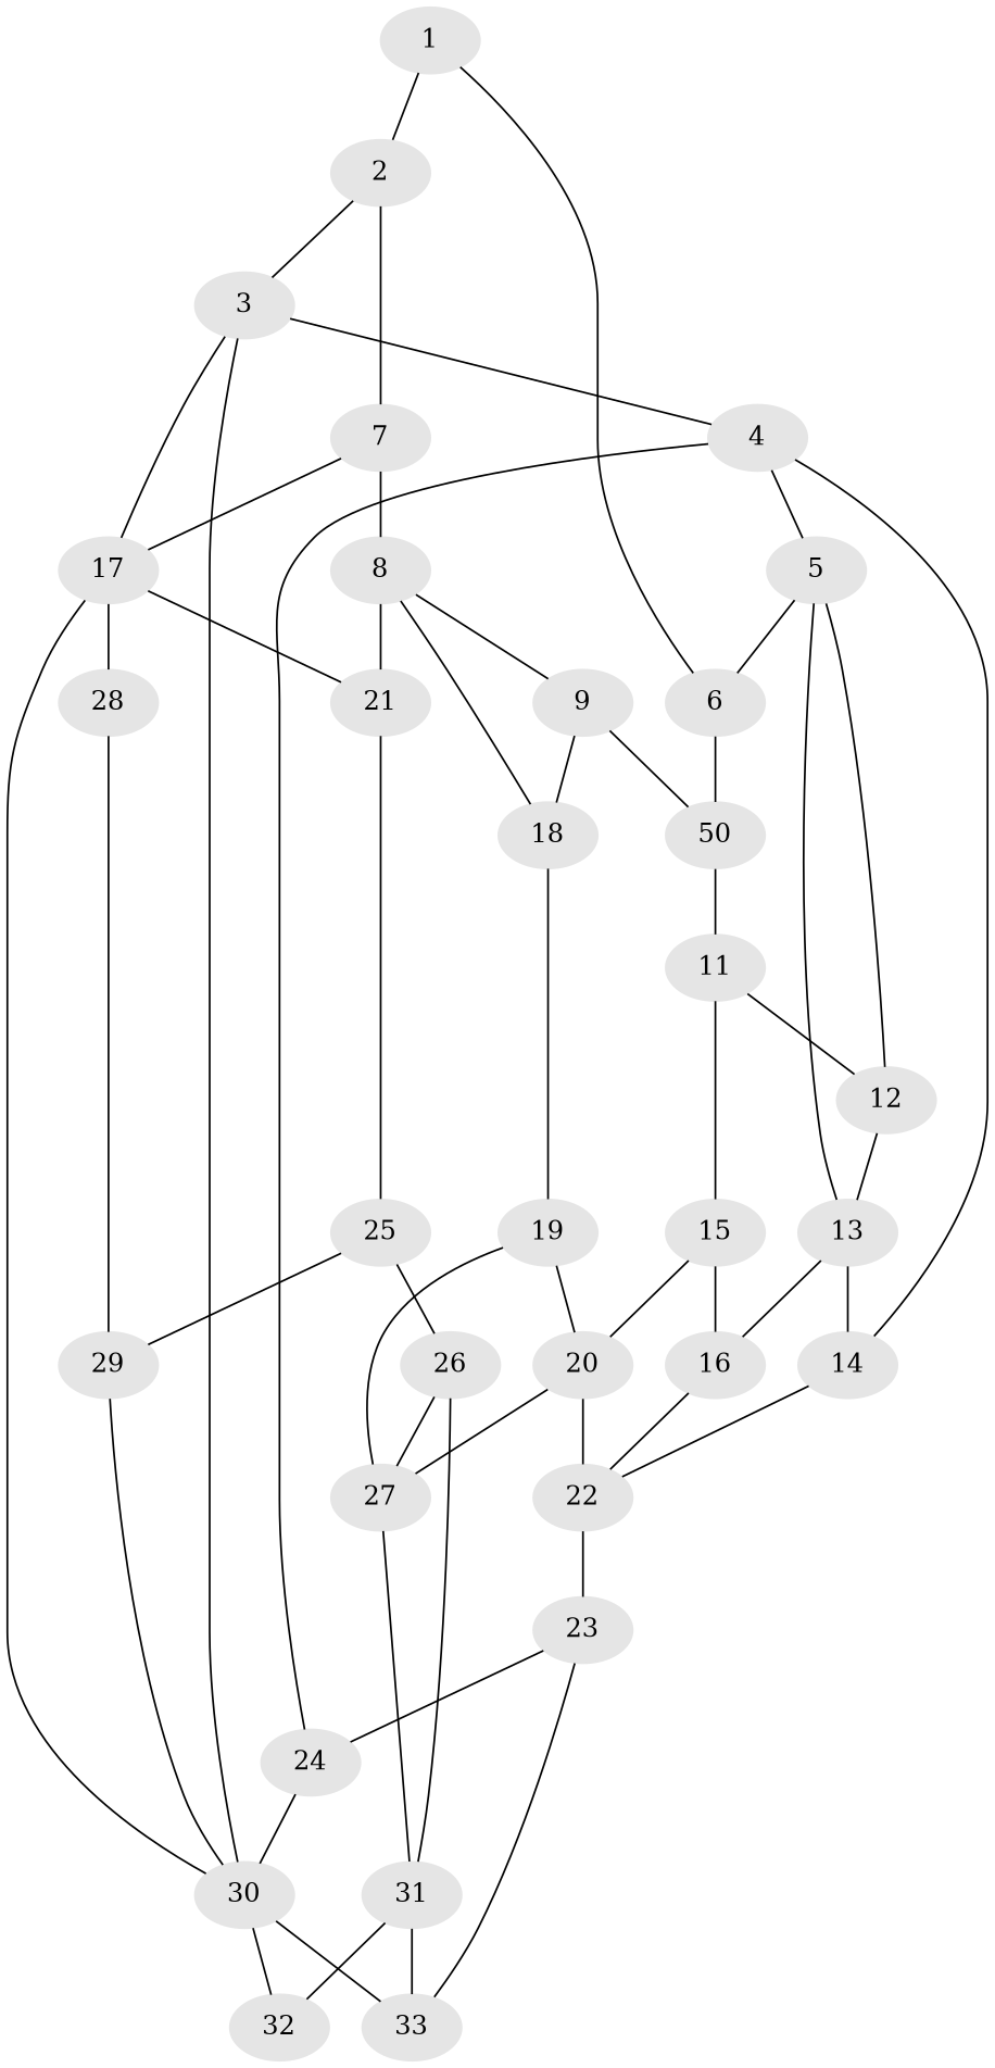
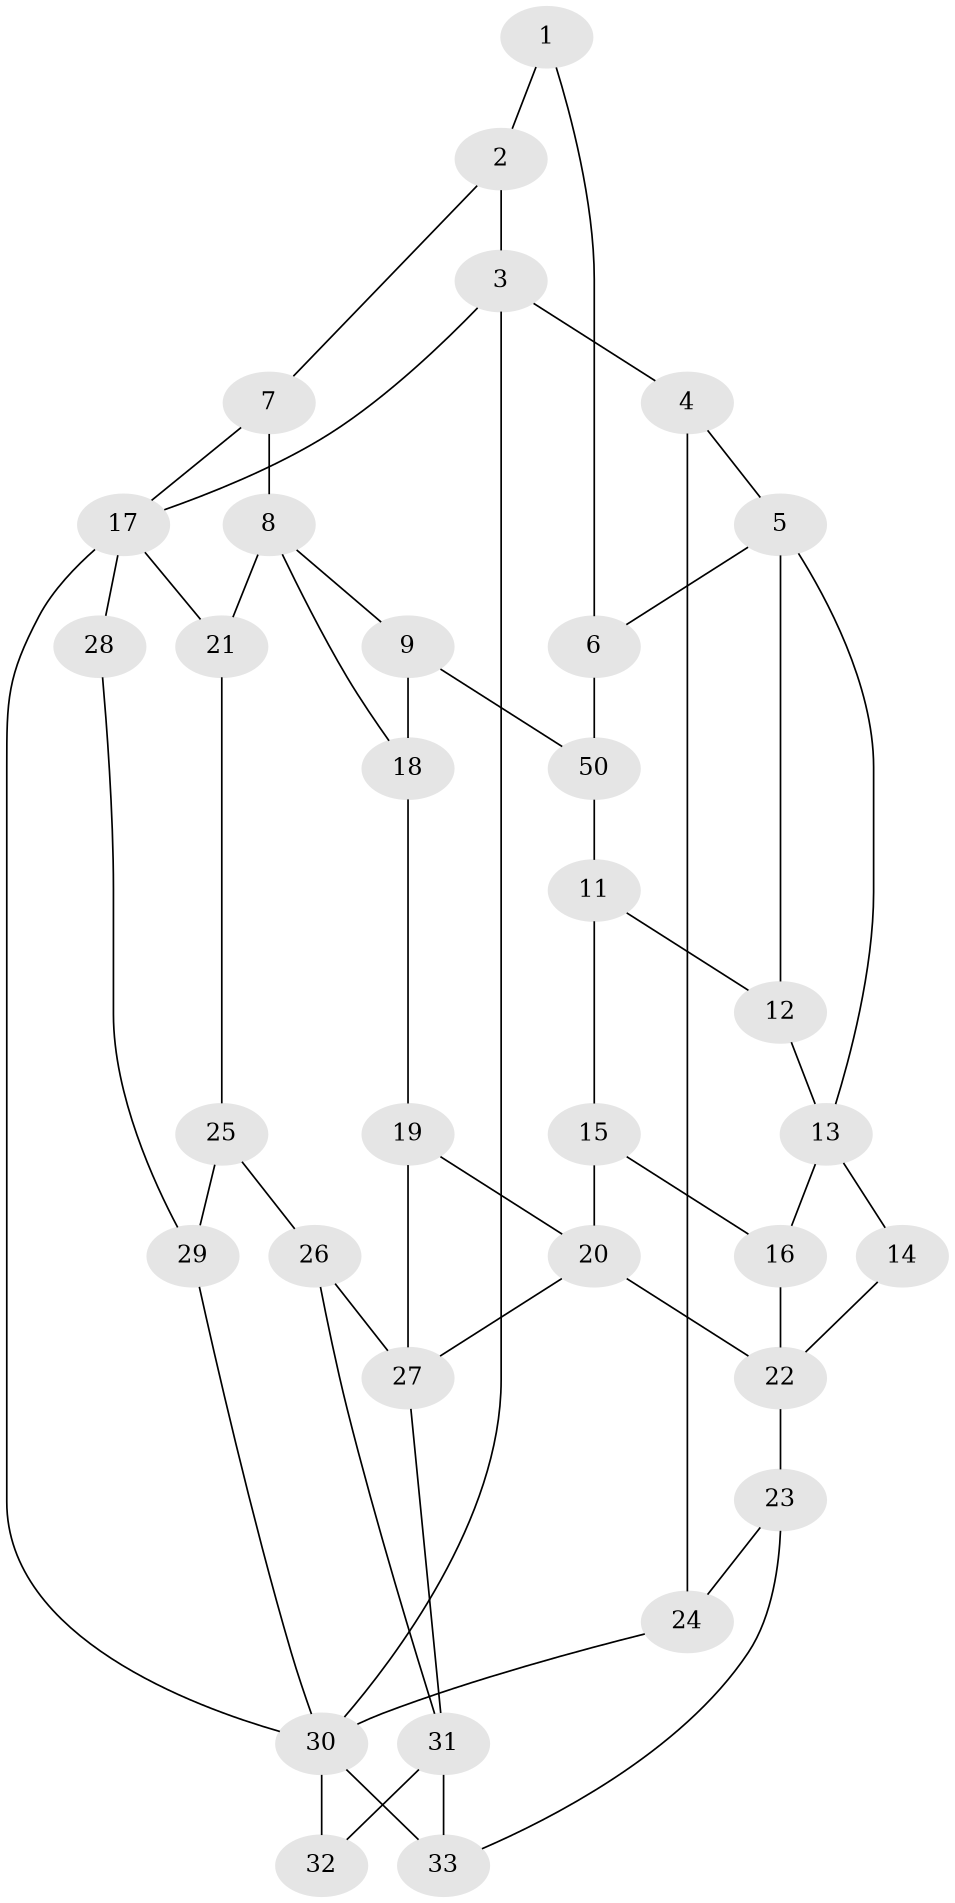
  graph {
    node [color=gray90 style=filled]
    edge [weight=1.0]
    1
    2
    6
    3
    7
    n6 [label=50]
    4
    17
    30
    8
    5
    14
    24
    21
    28
    33
    32
    12
    13
    22
    16
    11
    9
    18
    19
    25
    15
    20
    23
    27
    29
    31
    26
    1 -- 2
    1 -- 6
    2 -- 3
    2 -- 7
    6 -- n6
    3 -- 4
    3 -- 17
    3 -- 30
    7 -- 17
    7 -- 8 [weight=2.0]
    n6 -- 11
    4 -- 5
-   4 -- 14
    4 -- 24
    17 -- 30
    17 -- 21
    17 -- 28 [weight=2.0]
    30 -- 33
    30 -- 32
    8 -- 21 [weight=2.0]
    8 -- 9
    8 -- 18
    5 -- 6
    5 -- 12 [weight=2.0]
    5 -- 13
    14 -- 22
    24 -- 30
    21 -- 25
    28 -- 29
    12 -- 13
    13 -- 14 [weight=2.0]
    13 -- 16 [weight=2.0]
    22 -- 23 [weight=2.0]
    16 -- 22
    11 -- 12
    11 -- 15
    9 -- n6
    9 -- 18
    18 -- 19
    19 -- 20
    19 -- 27
    25 -- 29
    25 -- 26
    15 -- 16
    15 -- 20
    20 -- 22 [weight=2.0]
    20 -- 27
    23 -- 24 [weight=2.0]
    23 -- 33
    27 -- 31
    29 -- 30
    31 -- 33 [weight=2.0]
    31 -- 32 [weight=2.0]
    26 -- 27
    26 -- 31
  }
